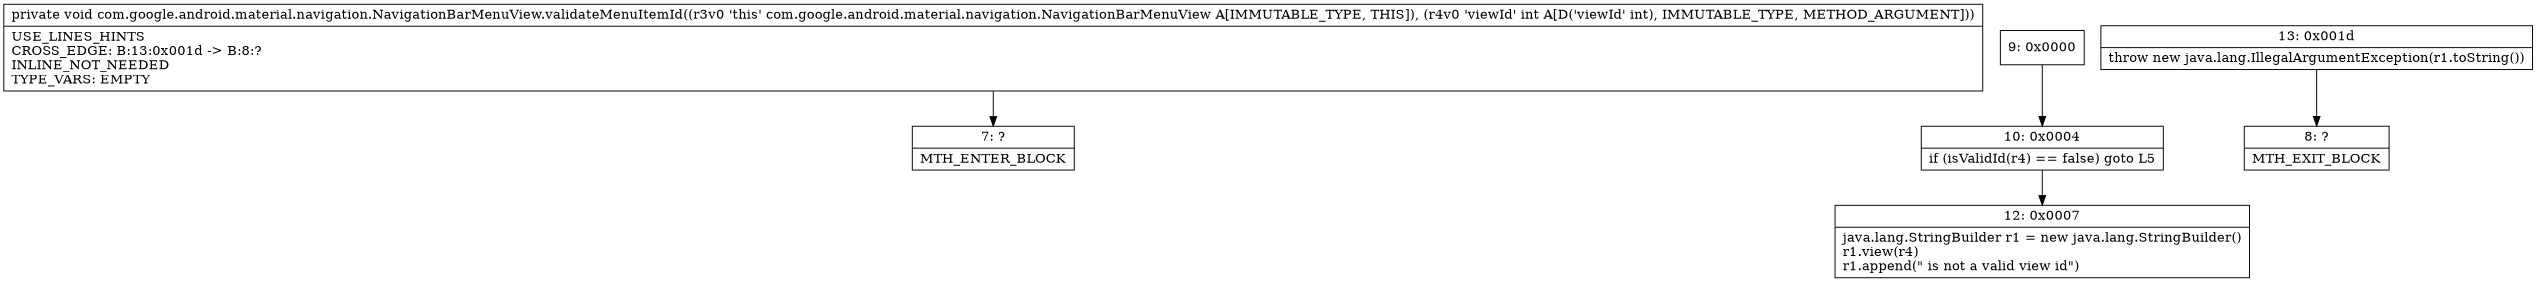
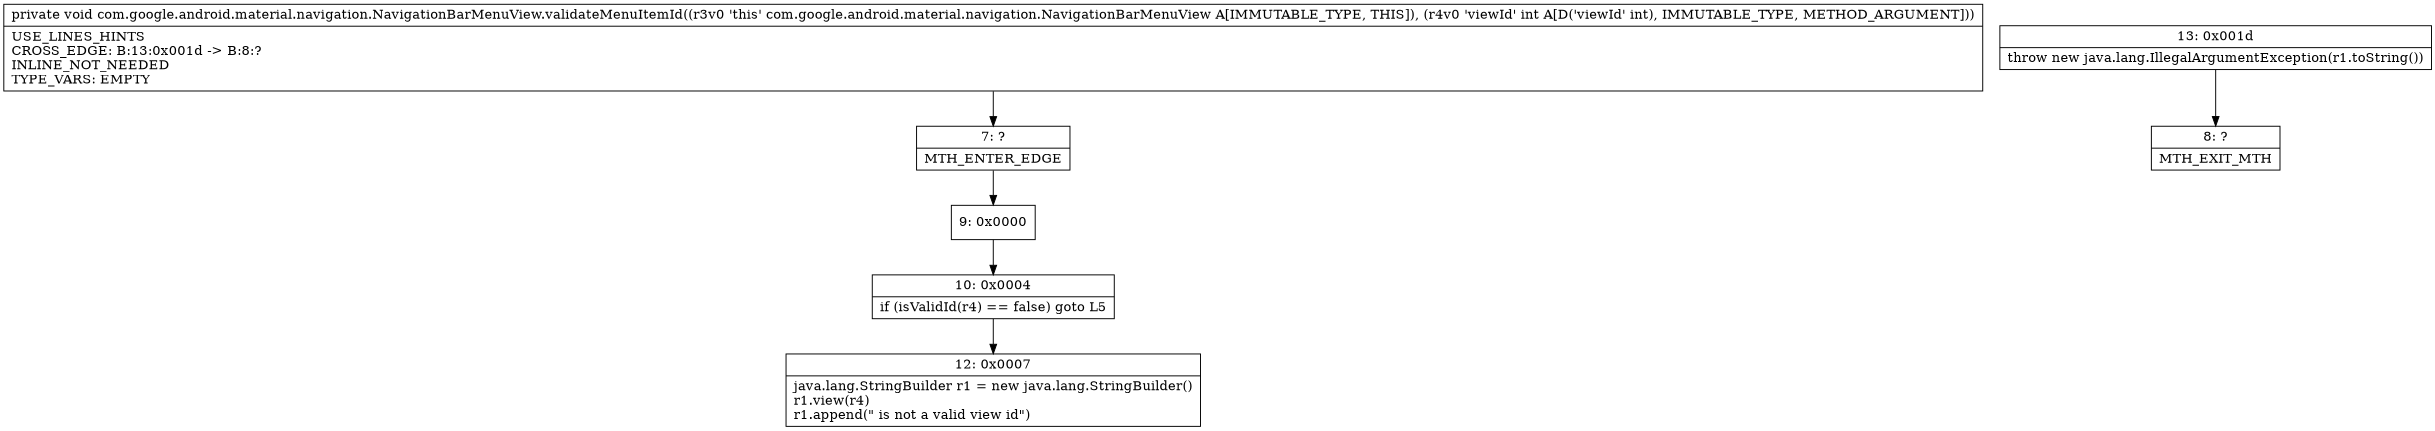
  digraph {
    node [shape=record]
-   n1 [label="{7\:\ ?|MTH_ENTER_BLOCK\l}"]
+   n1 [label="{7\:\ ?|MTH_ENTER_EDGE\l}"]
    n2 [label="{9\:\ 0x0000}"]
    n3 [label="{10\:\ 0x0004|if (isValidId(r4) == false) goto L5\l}"]
    n4 [label="{12\:\ 0x0007|java.lang.StringBuilder r1 = new java.lang.StringBuilder()\lr1.view(r4)\lr1.append(\" is not a valid view id\")\l}"]
-   n5 [label="{8\:\ ?|MTH_EXIT_BLOCK\l}"]
+   n5 [label="{8\:\ ?|MTH_EXIT_MTH\l}"]
    n6 [label="{13\:\ 0x001d|throw new java.lang.IllegalArgumentException(r1.toString())\l}"]
    n7 [label="{private void com.google.android.material.navigation.NavigationBarMenuView.validateMenuItemId((r3v0 'this' com.google.android.material.navigation.NavigationBarMenuView A[IMMUTABLE_TYPE, THIS]), (r4v0 'viewId' int A[D('viewId' int), IMMUTABLE_TYPE, METHOD_ARGUMENT]))  | USE_LINES_HINTS\lCROSS_EDGE: B:13:0x001d \-\> B:8:?\lINLINE_NOT_NEEDED\lTYPE_VARS: EMPTY\l}"]
+   n1 -> n2
    n2 -> n3
    n3 -> n4
    n6 -> n5
    n7 -> n1
  }
